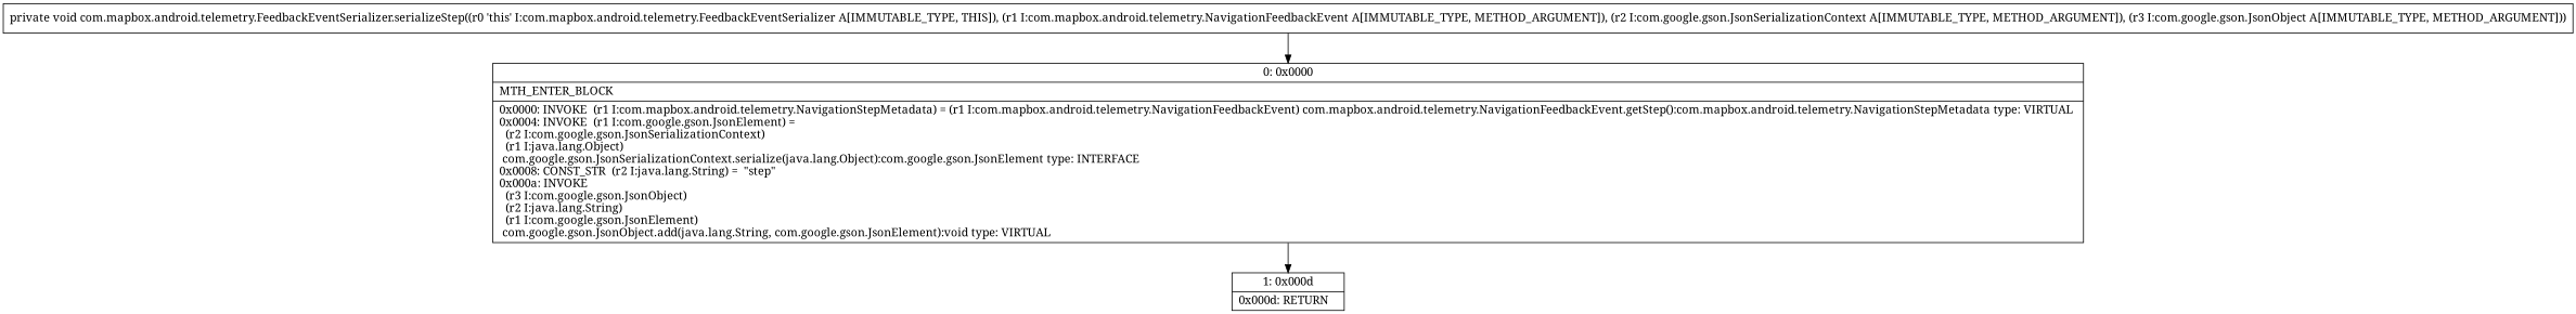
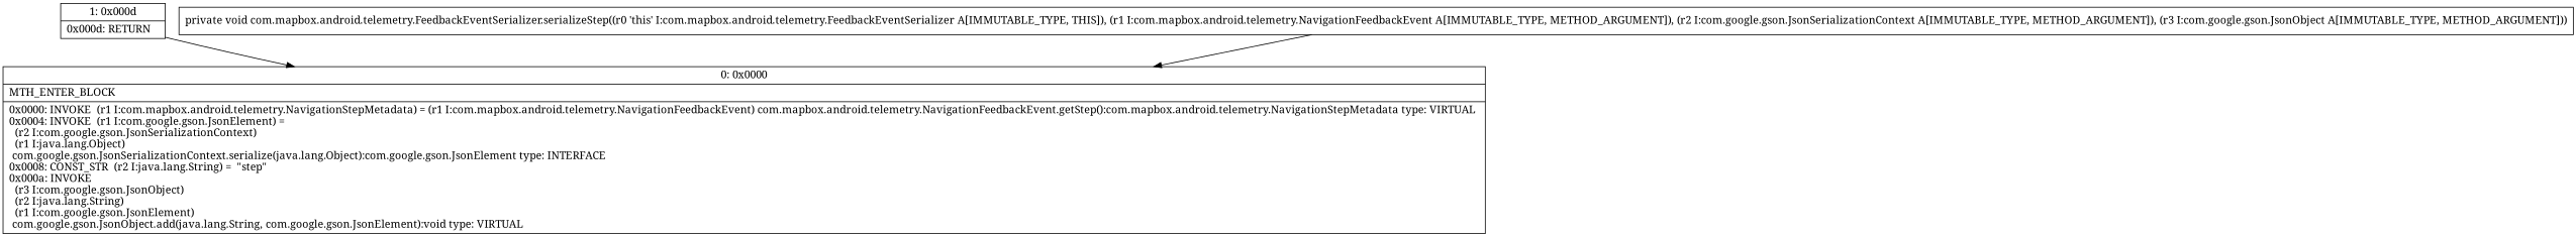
  digraph {
    fontname="Noto Serif"
    node [shape=record fontname="Noto Serif"]
    edge [fontname="Noto Serif"]
    n1 [label="{0\:\ 0x0000|MTH_ENTER_BLOCK\l|0x0000: INVOKE  (r1 I:com.mapbox.android.telemetry.NavigationStepMetadata) = (r1 I:com.mapbox.android.telemetry.NavigationFeedbackEvent) com.mapbox.android.telemetry.NavigationFeedbackEvent.getStep():com.mapbox.android.telemetry.NavigationStepMetadata type: VIRTUAL \l0x0004: INVOKE  (r1 I:com.google.gson.JsonElement) = \l  (r2 I:com.google.gson.JsonSerializationContext)\l  (r1 I:java.lang.Object)\l com.google.gson.JsonSerializationContext.serialize(java.lang.Object):com.google.gson.JsonElement type: INTERFACE \l0x0008: CONST_STR  (r2 I:java.lang.String) =  \"step\" \l0x000a: INVOKE  \l  (r3 I:com.google.gson.JsonObject)\l  (r2 I:java.lang.String)\l  (r1 I:com.google.gson.JsonElement)\l com.google.gson.JsonObject.add(java.lang.String, com.google.gson.JsonElement):void type: VIRTUAL \l}"]
    n2 [label="{1\:\ 0x000d|0x000d: RETURN   \l}"]
    n3 [label="{private void com.mapbox.android.telemetry.FeedbackEventSerializer.serializeStep((r0 'this' I:com.mapbox.android.telemetry.FeedbackEventSerializer A[IMMUTABLE_TYPE, THIS]), (r1 I:com.mapbox.android.telemetry.NavigationFeedbackEvent A[IMMUTABLE_TYPE, METHOD_ARGUMENT]), (r2 I:com.google.gson.JsonSerializationContext A[IMMUTABLE_TYPE, METHOD_ARGUMENT]), (r3 I:com.google.gson.JsonObject A[IMMUTABLE_TYPE, METHOD_ARGUMENT])) }"]
-   n1 -> n2
+   n2 -> n1
    n3 -> n1
  }
